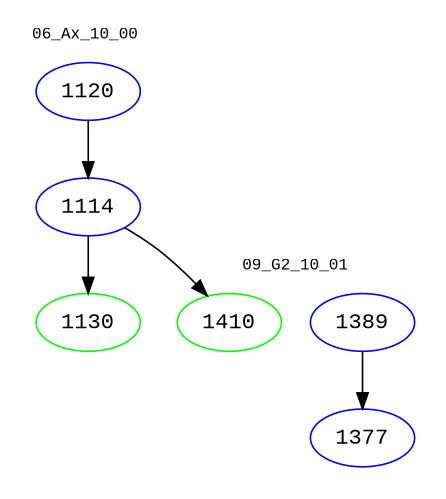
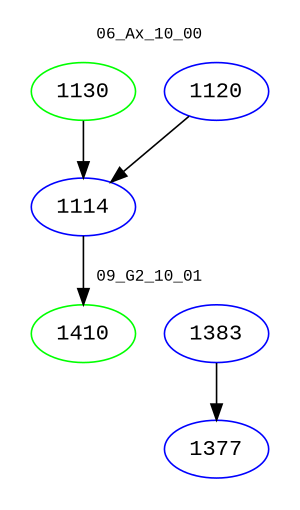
  digraph {
    fontname="Liberation Mono"
    node [color=blue fontname="Liberation Mono"]
    edge [color=black fontname="Liberation Mono"]
    n1 [label=1120]
    n2 [label=1114]
    n3 [color=green label=1130]
-   n4 [label=1389]
+   n4 [label=1383]
    n5 [label=1377]
    n6 [color=green label=1410]
    subgraph cluster_1 {
      color=white
      fontsize=10
      label="06_Ax_10_00"
      n1
      n2
      n3
    }
    subgraph cluster_2 {
      color=white
      fontsize=10
      label="09_G2_10_01"
      n4
      n5
      n6
    }
    n1 -> n2
-   n2 -> n3
+   n3 -> n2
    n2 -> n6
    n4 -> n5
  }
